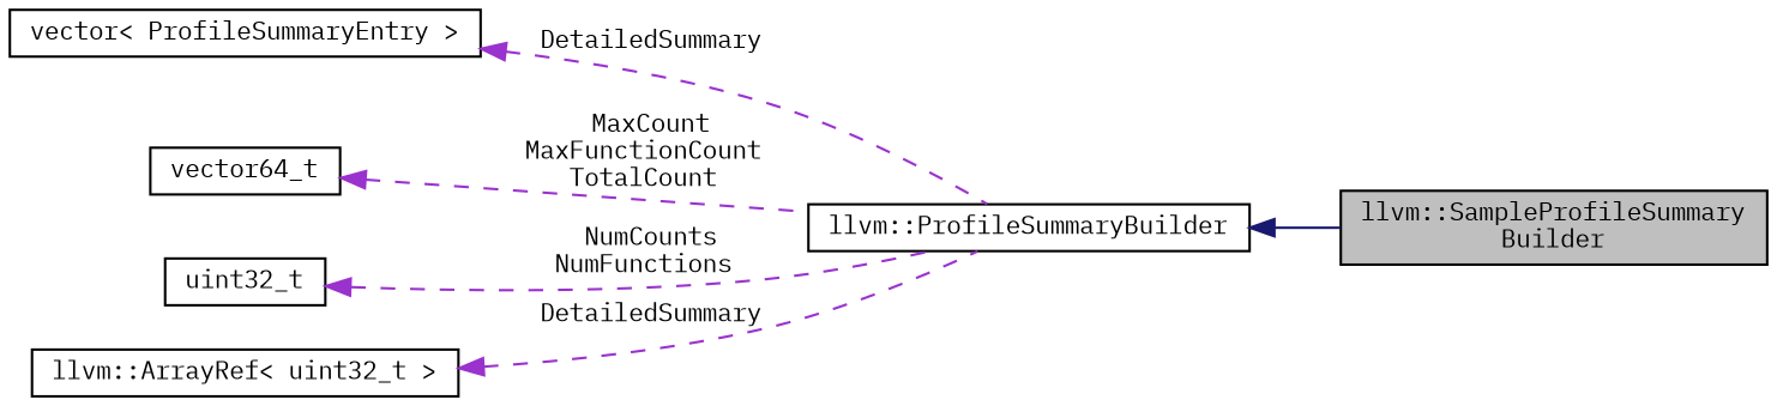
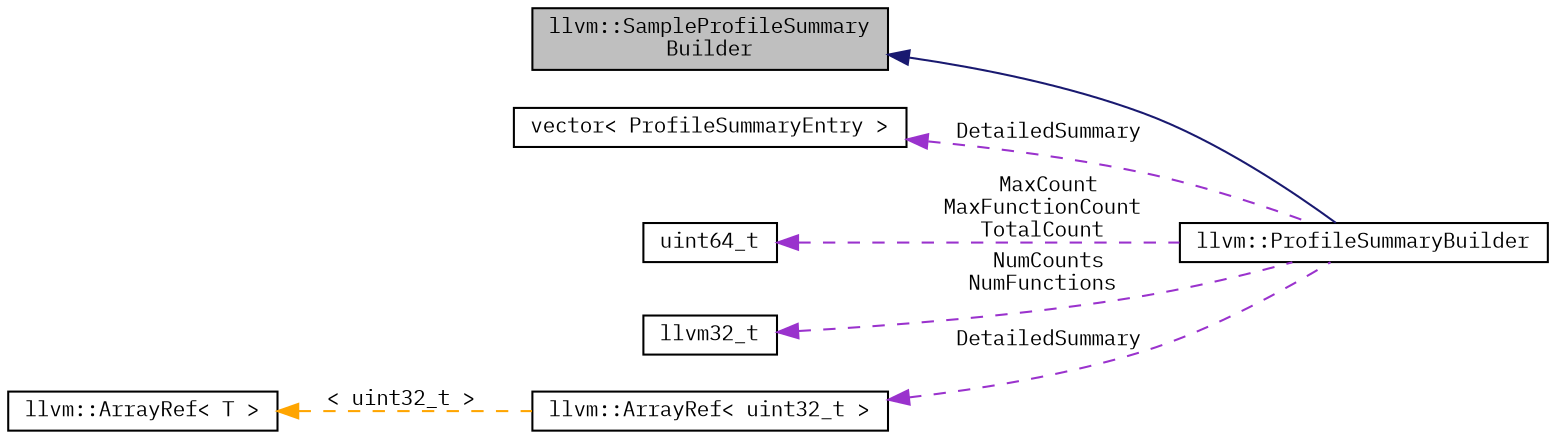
  digraph {
    fontname="IBM Plex Mono"
    rankdir=LR
    node [color=black fontname="IBM Plex Mono" fontsize=10 shape=box]
    edge [color=darkorchid3 dir=back fontname="IBM Plex Mono" fontsize=10 labelfontname=Helvetica labelfontsize=10 style=dashed]
    n1 [fillcolor=grey75 fontcolor=black height=0.2 label="llvm::SampleProfileSummary\lBuilder" style=filled width=0.4]
    n2 [height=0.2 label="llvm::ProfileSummaryBuilder" width=0.4]
    n3 [height=0.2 label="vector\< ProfileSummaryEntry \>" width=0.4]
-   n4 [height=0.2 label=vector64_t width=0.4]
-   n5 [height=0.2 label=uint32_t width=0.4]
+   n4 [height=0.2 label=uint64_t width=0.4]
+   n5 [height=0.2 label=llvm32_t width=0.4]
    n6 [height=0.2 label="llvm::ArrayRef\< uint32_t \>" width=0.4]
-   n2 -> n1 [color=midnightblue style=solid]
+   n7 [height=0.2 label="llvm::ArrayRef\< T \>" width=0.4]
+   n1 -> n2 [color=midnightblue style=solid]
    n3 -> n2 [label=" DetailedSummary"]
    n4 -> n2 [label=" MaxCount\nMaxFunctionCount\nTotalCount"]
    n5 -> n2 [label=" NumCounts\nNumFunctions"]
    n6 -> n2 [label=" DetailedSummary"]
+   n7 -> n6 [color=orange label=" \< uint32_t \>"]
  }
